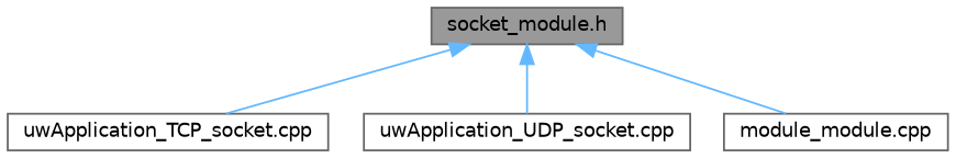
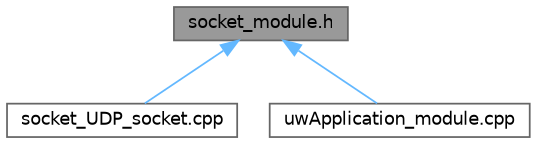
  digraph {
    node [color=grey40 fillcolor=white fontname=Helvetica fontsize=10 shape=box style=filled]
    edge [color=steelblue1 dir=back fontname=Helvetica fontsize=10 labelfontname=Helvetica labelfontsize=10 style=solid]
    n1 [color=gray40 fillcolor=grey60 fontcolor=black height=0.2 label="socket_module.h" width=0.4]
-   n2 [height=0.2 label="uwApplication_TCP_socket.cpp" width=0.4]
-   n3 [height=0.2 label="uwApplication_UDP_socket.cpp" width=0.4]
-   n4 [height=0.2 label="module_module.cpp" width=0.4]
-   n1 -> n2
+   n3 [height=0.2 label="socket_UDP_socket.cpp" width=0.4]
+   n4 [height=0.2 label="uwApplication_module.cpp" width=0.4]
    n1 -> n3
    n1 -> n4
  }
